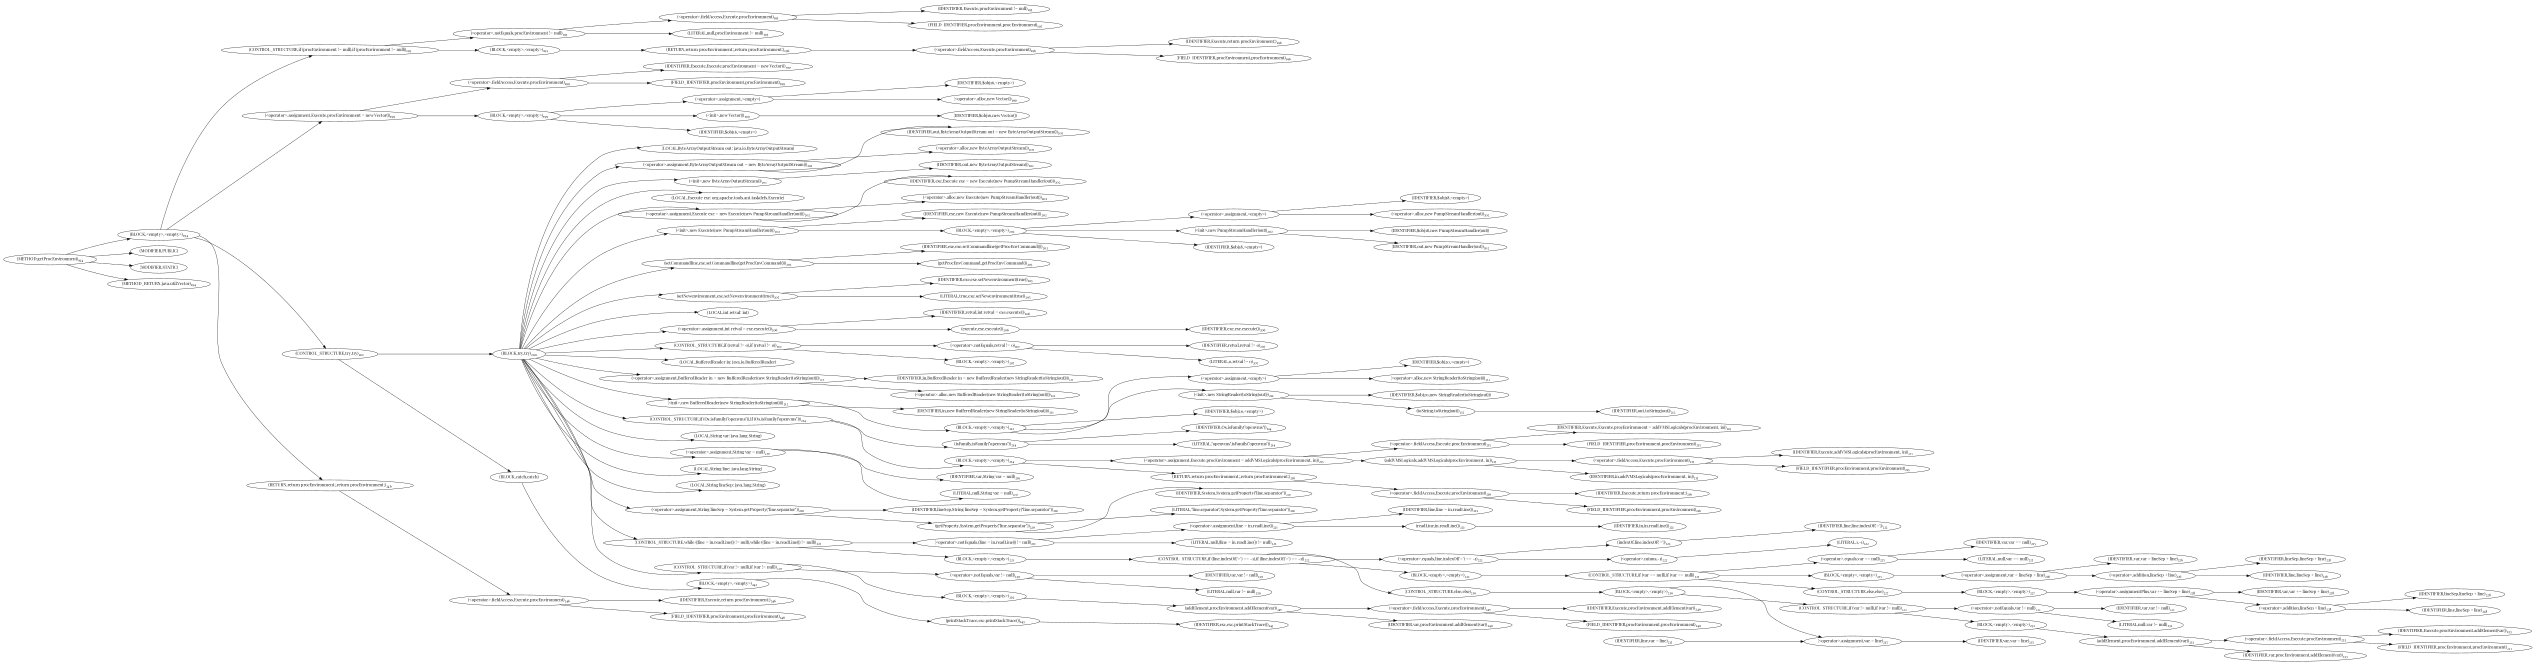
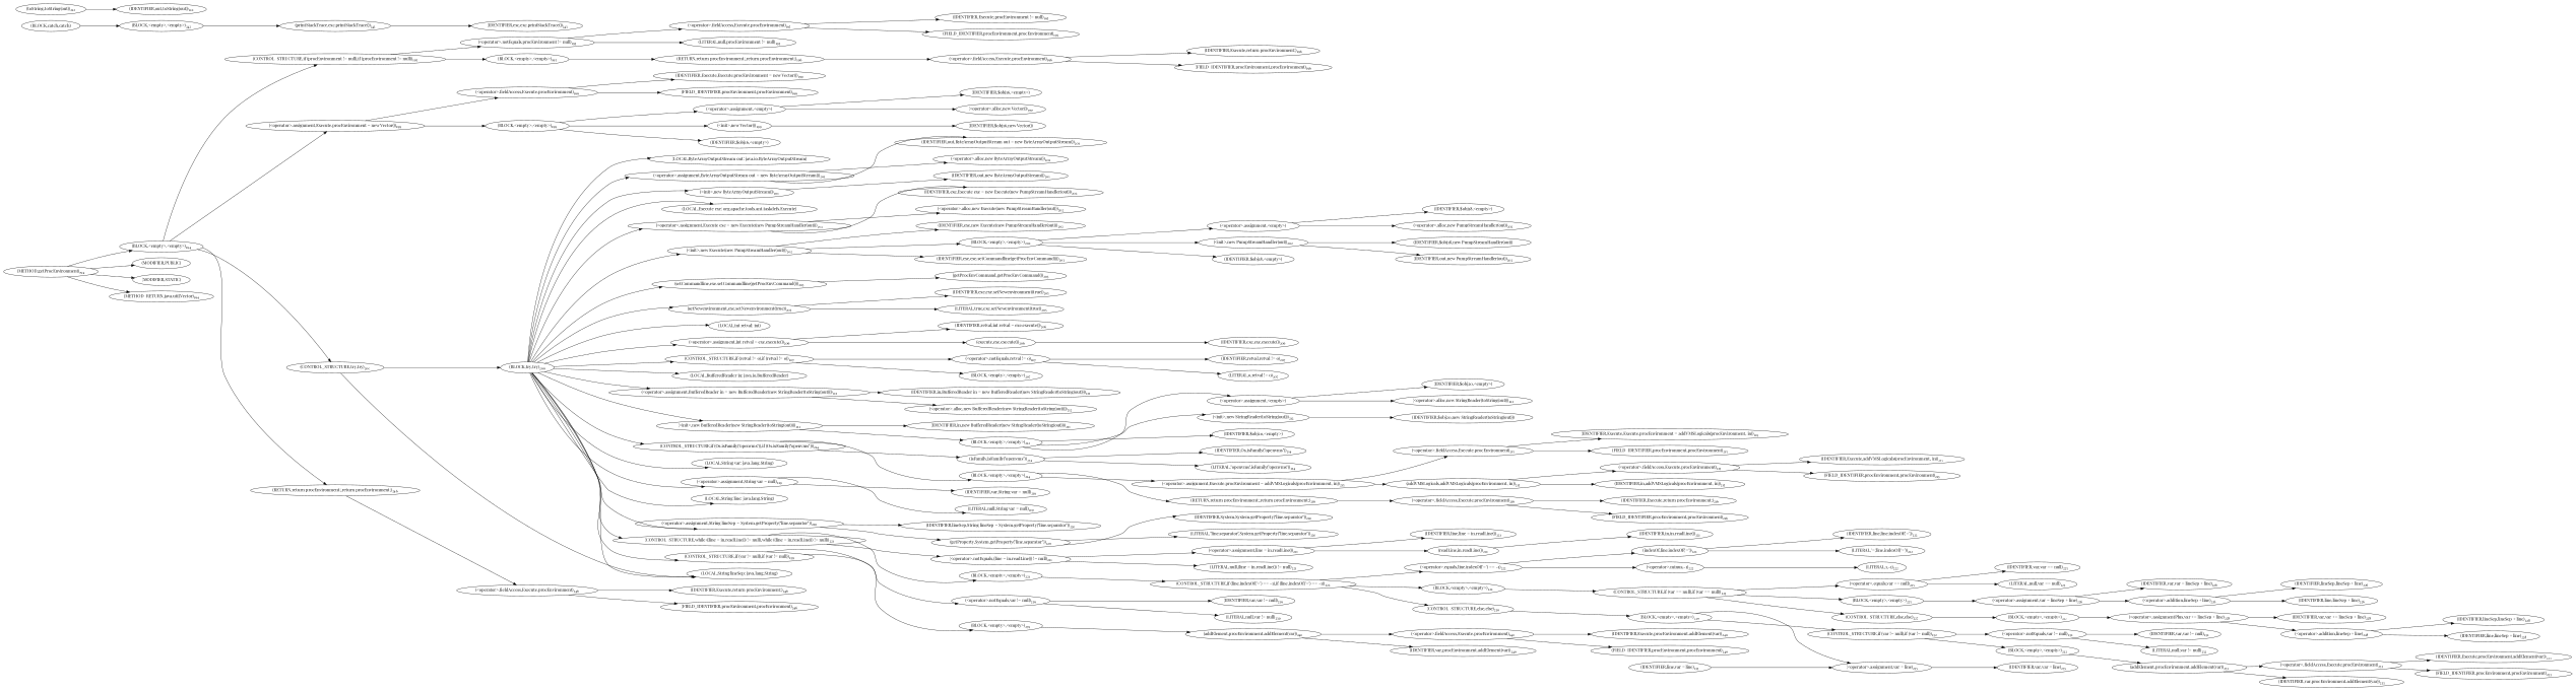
  digraph {
    fontname="Playfair Display"
    rankdir=LR
    node [fontname="Playfair Display"]
    edge [fontname="Playfair Display"]
    n1 [label=<(METHOD,getProcEnvironment)<SUB>194</SUB>>]
    n2 [label=<(BLOCK,&lt;empty&gt;,&lt;empty&gt;)<SUB>194</SUB>>]
    n3 [label=<(MODIFIER,PUBLIC)>]
    n4 [label=<(MODIFIER,STATIC)>]
    n5 [label=<(METHOD_RETURN,java.util.Vector)<SUB>194</SUB>>]
    n6 [label=<(CONTROL_STRUCTURE,if (procEnvironment != null),if (procEnvironment != null))<SUB>195</SUB>>]
    n7 [label=<(&lt;operator&gt;.assignment,Execute.procEnvironment = new Vector())<SUB>199</SUB>>]
    n8 [label=<(CONTROL_STRUCTURE,try,try)<SUB>200</SUB>>]
    n9 [label=<(RETURN,return procEnvironment;,return procEnvironment;)<SUB>246</SUB>>]
    n10 [label=<(&lt;operator&gt;.notEquals,procEnvironment != null)<SUB>195</SUB>>]
    n11 [label=<(BLOCK,&lt;empty&gt;,&lt;empty&gt;)<SUB>195</SUB>>]
    n12 [label=<(&lt;operator&gt;.fieldAccess,Execute.procEnvironment)<SUB>199</SUB>>]
    n13 [label=<(BLOCK,&lt;empty&gt;,&lt;empty&gt;)<SUB>199</SUB>>]
    n14 [label=<(BLOCK,try,try)<SUB>200</SUB>>]
    n15 [label=<(BLOCK,catch,catch)>]
    n16 [label=<(&lt;operator&gt;.fieldAccess,Execute.procEnvironment)<SUB>246</SUB>>]
    n17 [label=<(&lt;operator&gt;.fieldAccess,Execute.procEnvironment)<SUB>195</SUB>>]
    n18 [label=<(LITERAL,null,procEnvironment != null)<SUB>195</SUB>>]
    n19 [label=<(RETURN,return procEnvironment;,return procEnvironment;)<SUB>196</SUB>>]
    n20 [label=<(IDENTIFIER,Execute,procEnvironment != null)<SUB>195</SUB>>]
    n21 [label=<(FIELD_IDENTIFIER,procEnvironment,procEnvironment)<SUB>195</SUB>>]
    n22 [label=<(&lt;operator&gt;.fieldAccess,Execute.procEnvironment)<SUB>196</SUB>>]
    n23 [label=<(IDENTIFIER,Execute,return procEnvironment;)<SUB>196</SUB>>]
    n24 [label=<(FIELD_IDENTIFIER,procEnvironment,procEnvironment)<SUB>196</SUB>>]
    n25 [label=<(IDENTIFIER,Execute,Execute.procEnvironment = new Vector())<SUB>199</SUB>>]
    n26 [label=<(FIELD_IDENTIFIER,procEnvironment,procEnvironment)<SUB>199</SUB>>]
    n27 [label=<(&lt;operator&gt;.assignment,&lt;empty&gt;)>]
    n28 [label=<(&lt;init&gt;,new Vector())<SUB>199</SUB>>]
    n29 [label=<(IDENTIFIER,$obj16,&lt;empty&gt;)>]
    n30 [label=<(IDENTIFIER,$obj16,&lt;empty&gt;)>]
    n31 [label=<(&lt;operator&gt;.alloc,new Vector())<SUB>199</SUB>>]
    n32 [label=<(IDENTIFIER,$obj16,new Vector())>]
    n33 [label=<(LOCAL,ByteArrayOutputStream out: java.io.ByteArrayOutputStream)>]
    n34 [label=<(&lt;operator&gt;.assignment,ByteArrayOutputStream out = new ByteArrayOutputStream())<SUB>201</SUB>>]
    n35 [label=<(&lt;init&gt;,new ByteArrayOutputStream())<SUB>201</SUB>>]
    n36 [label=<(LOCAL,Execute exe: org.apache.tools.ant.taskdefs.Execute)>]
    n37 [label=<(&lt;operator&gt;.assignment,Execute exe = new Execute(new PumpStreamHandler(out)))<SUB>202</SUB>>]
    n38 [label=<(&lt;init&gt;,new Execute(new PumpStreamHandler(out)))<SUB>202</SUB>>]
    n39 [label=<(setCommandline,exe.setCommandline(getProcEnvCommand()))<SUB>203</SUB>>]
    n40 [label=<(setNewenvironment,exe.setNewenvironment(true))<SUB>205</SUB>>]
    n41 [label=<(LOCAL,int retval: int)>]
    n42 [label=<(&lt;operator&gt;.assignment,int retval = exe.execute())<SUB>206</SUB>>]
    n43 [label=<(CONTROL_STRUCTURE,if (retval != 0),if (retval != 0))<SUB>207</SUB>>]
    n44 [label=<(LOCAL,BufferedReader in: java.io.BufferedReader)>]
    n45 [label=<(&lt;operator&gt;.assignment,BufferedReader in = new BufferedReader(new StringReader(toString(out))))<SUB>211</SUB>>]
    n46 [label=<(&lt;init&gt;,new BufferedReader(new StringReader(toString(out))))<SUB>212</SUB>>]
    n47 [label=<(CONTROL_STRUCTURE,if (Os.isFamily(&quot;openvms&quot;)),if (Os.isFamily(&quot;openvms&quot;)))<SUB>214</SUB>>]
    n48 [label=<(LOCAL,String var: java.lang.String)>]
    n49 [label=<(&lt;operator&gt;.assignment,String var = null)<SUB>219</SUB>>]
    n50 [label=<(LOCAL,String line: java.lang.String)>]
    n51 [label=<(LOCAL,String lineSep: java.lang.String)>]
    n52 [label=<(&lt;operator&gt;.assignment,String lineSep = System.getProperty(&quot;line.separator&quot;))<SUB>220</SUB>>]
    n53 [label=<(CONTROL_STRUCTURE,while ((line = in.readLine()) != null),while ((line = in.readLine()) != null))<SUB>221</SUB>>]
    n54 [label=<(CONTROL_STRUCTURE,if (var != null),if (var != null))<SUB>239</SUB>>]
    n55 [label=<(BLOCK,&lt;empty&gt;,&lt;empty&gt;)<SUB>242</SUB>>]
    n56 [label=<(IDENTIFIER,out,ByteArrayOutputStream out = new ByteArrayOutputStream())<SUB>201</SUB>>]
    n57 [label=<(&lt;operator&gt;.alloc,new ByteArrayOutputStream())<SUB>201</SUB>>]
    n58 [label=<(IDENTIFIER,out,new ByteArrayOutputStream())<SUB>201</SUB>>]
    n59 [label=<(IDENTIFIER,exe,Execute exe = new Execute(new PumpStreamHandler(out)))<SUB>202</SUB>>]
    n60 [label=<(&lt;operator&gt;.alloc,new Execute(new PumpStreamHandler(out)))<SUB>202</SUB>>]
    n61 [label=<(IDENTIFIER,exe,new Execute(new PumpStreamHandler(out)))<SUB>202</SUB>>]
    n62 [label=<(BLOCK,&lt;empty&gt;,&lt;empty&gt;)<SUB>202</SUB>>]
    n63 [label=<(IDENTIFIER,exe,exe.setCommandline(getProcEnvCommand()))<SUB>203</SUB>>]
    n64 [label=<(getProcEnvCommand,getProcEnvCommand())<SUB>203</SUB>>]
    n65 [label=<(IDENTIFIER,exe,exe.setNewenvironment(true))<SUB>205</SUB>>]
    n66 [label=<(LITERAL,true,exe.setNewenvironment(true))<SUB>205</SUB>>]
    n67 [label=<(IDENTIFIER,retval,int retval = exe.execute())<SUB>206</SUB>>]
    n68 [label=<(execute,exe.execute())<SUB>206</SUB>>]
    n69 [label=<(&lt;operator&gt;.notEquals,retval != 0)<SUB>207</SUB>>]
    n70 [label=<(BLOCK,&lt;empty&gt;,&lt;empty&gt;)<SUB>207</SUB>>]
    n71 [label=<(IDENTIFIER,in,BufferedReader in = new BufferedReader(new StringReader(toString(out))))<SUB>211</SUB>>]
    n72 [label=<(&lt;operator&gt;.alloc,new BufferedReader(new StringReader(toString(out))))<SUB>212</SUB>>]
    n73 [label=<(IDENTIFIER,in,new BufferedReader(new StringReader(toString(out))))<SUB>211</SUB>>]
    n74 [label=<(BLOCK,&lt;empty&gt;,&lt;empty&gt;)<SUB>212</SUB>>]
    n75 [label=<(isFamily,isFamily(&quot;openvms&quot;))<SUB>214</SUB>>]
    n76 [label=<(BLOCK,&lt;empty&gt;,&lt;empty&gt;)<SUB>214</SUB>>]
    n77 [label=<(IDENTIFIER,var,String var = null)<SUB>219</SUB>>]
    n78 [label=<(LITERAL,null,String var = null)<SUB>219</SUB>>]
    n79 [label=<(IDENTIFIER,lineSep,String lineSep = System.getProperty(&quot;line.separator&quot;))<SUB>220</SUB>>]
    n80 [label=<(getProperty,System.getProperty(&quot;line.separator&quot;))<SUB>220</SUB>>]
    n81 [label=<(&lt;operator&gt;.notEquals,(line = in.readLine()) != null)<SUB>221</SUB>>]
    n82 [label=<(BLOCK,&lt;empty&gt;,&lt;empty&gt;)<SUB>221</SUB>>]
    n83 [label=<(&lt;operator&gt;.notEquals,var != null)<SUB>239</SUB>>]
    n84 [label=<(BLOCK,&lt;empty&gt;,&lt;empty&gt;)<SUB>239</SUB>>]
    n85 [label=<(&lt;operator&gt;.assignment,&lt;empty&gt;)>]
    n86 [label=<(&lt;init&gt;,new PumpStreamHandler(out))<SUB>202</SUB>>]
    n87 [label=<(IDENTIFIER,$obj18,&lt;empty&gt;)>]
    n88 [label=<(IDENTIFIER,$obj18,&lt;empty&gt;)>]
    n89 [label=<(&lt;operator&gt;.alloc,new PumpStreamHandler(out))<SUB>202</SUB>>]
    n90 [label=<(IDENTIFIER,$obj18,new PumpStreamHandler(out))>]
    n91 [label=<(IDENTIFIER,out,new PumpStreamHandler(out))<SUB>202</SUB>>]
    n92 [label=<(IDENTIFIER,exe,exe.execute())<SUB>206</SUB>>]
    n93 [label=<(IDENTIFIER,retval,retval != 0)<SUB>207</SUB>>]
    n94 [label=<(LITERAL,0,retval != 0)<SUB>207</SUB>>]
    n95 [label=<(&lt;operator&gt;.assignment,&lt;empty&gt;)>]
    n96 [label=<(&lt;init&gt;,new StringReader(toString(out)))<SUB>212</SUB>>]
    n97 [label=<(IDENTIFIER,$obj20,&lt;empty&gt;)>]
    n98 [label=<(IDENTIFIER,$obj20,&lt;empty&gt;)>]
    n99 [label=<(&lt;operator&gt;.alloc,new StringReader(toString(out)))<SUB>212</SUB>>]
    n100 [label=<(IDENTIFIER,$obj20,new StringReader(toString(out)))>]
    n101 [label=<(toString,toString(out))<SUB>212</SUB>>]
    n102 [label=<(IDENTIFIER,out,toString(out))<SUB>212</SUB>>]
    n103 [label=<(IDENTIFIER,Os,isFamily(&quot;openvms&quot;))<SUB>214</SUB>>]
    n104 [label=<(LITERAL,&quot;openvms&quot;,isFamily(&quot;openvms&quot;))<SUB>214</SUB>>]
    n105 [label=<(&lt;operator&gt;.assignment,Execute.procEnvironment = addVMSLogicals(procEnvironment, in))<SUB>215</SUB>>]
    n106 [label=<(RETURN,return procEnvironment;,return procEnvironment;)<SUB>216</SUB>>]
    n107 [label=<(&lt;operator&gt;.fieldAccess,Execute.procEnvironment)<SUB>215</SUB>>]
    n108 [label=<(addVMSLogicals,addVMSLogicals(procEnvironment, in))<SUB>215</SUB>>]
    n109 [label=<(&lt;operator&gt;.fieldAccess,Execute.procEnvironment)<SUB>216</SUB>>]
    n110 [label=<(IDENTIFIER,Execute,Execute.procEnvironment = addVMSLogicals(procEnvironment, in))<SUB>215</SUB>>]
    n111 [label=<(FIELD_IDENTIFIER,procEnvironment,procEnvironment)<SUB>215</SUB>>]
    n112 [label=<(&lt;operator&gt;.fieldAccess,Execute.procEnvironment)<SUB>215</SUB>>]
    n113 [label=<(IDENTIFIER,in,addVMSLogicals(procEnvironment, in))<SUB>215</SUB>>]
    n114 [label=<(IDENTIFIER,Execute,addVMSLogicals(procEnvironment, in))<SUB>215</SUB>>]
    n115 [label=<(FIELD_IDENTIFIER,procEnvironment,procEnvironment)<SUB>215</SUB>>]
    n116 [label=<(IDENTIFIER,Execute,return procEnvironment;)<SUB>216</SUB>>]
    n117 [label=<(FIELD_IDENTIFIER,procEnvironment,procEnvironment)<SUB>216</SUB>>]
    n118 [label=<(IDENTIFIER,System,System.getProperty(&quot;line.separator&quot;))<SUB>220</SUB>>]
    n119 [label=<(LITERAL,&quot;line.separator&quot;,System.getProperty(&quot;line.separator&quot;))<SUB>220</SUB>>]
    n120 [label=<(&lt;operator&gt;.assignment,line = in.readLine())<SUB>221</SUB>>]
    n121 [label=<(LITERAL,null,(line = in.readLine()) != null)<SUB>221</SUB>>]
    n122 [label=<(CONTROL_STRUCTURE,if (line.indexOf('=') == -1),if (line.indexOf('=') == -1))<SUB>222</SUB>>]
    n123 [label=<(IDENTIFIER,line,line = in.readLine())<SUB>221</SUB>>]
    n124 [label=<(readLine,in.readLine())<SUB>221</SUB>>]
    n125 [label=<(IDENTIFIER,in,in.readLine())<SUB>221</SUB>>]
    n126 [label=<(&lt;operator&gt;.equals,line.indexOf('=') == -1)<SUB>222</SUB>>]
    n127 [label=<(BLOCK,&lt;empty&gt;,&lt;empty&gt;)<SUB>222</SUB>>]
    n128 [label=<(CONTROL_STRUCTURE,else,else)<SUB>230</SUB>>]
    n129 [label=<(indexOf,line.indexOf('='))<SUB>222</SUB>>]
    n130 [label=<(&lt;operator&gt;.minus,-1)<SUB>222</SUB>>]
    n131 [label=<(CONTROL_STRUCTURE,if (var == null),if (var == null))<SUB>225</SUB>>]
    n132 [label=<(BLOCK,&lt;empty&gt;,&lt;empty&gt;)<SUB>230</SUB>>]
    n133 [label=<(IDENTIFIER,line,line.indexOf('='))<SUB>222</SUB>>]
+   n134 [label=<(LITERAL,'=',line.indexOf('='))<SUB>222</SUB>>]
    n135 [label=<(LITERAL,1,-1)<SUB>222</SUB>>]
    n136 [label=<(&lt;operator&gt;.equals,var == null)<SUB>225</SUB>>]
    n137 [label=<(BLOCK,&lt;empty&gt;,&lt;empty&gt;)<SUB>225</SUB>>]
    n138 [label=<(CONTROL_STRUCTURE,else,else)<SUB>227</SUB>>]
    n139 [label=<(IDENTIFIER,var,var == null)<SUB>225</SUB>>]
    n140 [label=<(LITERAL,null,var == null)<SUB>225</SUB>>]
    n141 [label=<(&lt;operator&gt;.assignment,var = lineSep + line)<SUB>226</SUB>>]
    n142 [label=<(BLOCK,&lt;empty&gt;,&lt;empty&gt;)<SUB>227</SUB>>]
    n143 [label=<(IDENTIFIER,var,var = lineSep + line)<SUB>226</SUB>>]
    n144 [label=<(&lt;operator&gt;.addition,lineSep + line)<SUB>226</SUB>>]
    n145 [label=<(IDENTIFIER,lineSep,lineSep + line)<SUB>226</SUB>>]
    n146 [label=<(IDENTIFIER,line,lineSep + line)<SUB>226</SUB>>]
    n147 [label=<(&lt;operator&gt;.assignmentPlus,var += lineSep + line)<SUB>228</SUB>>]
    n148 [label=<(IDENTIFIER,var,var += lineSep + line)<SUB>228</SUB>>]
    n149 [label=<(&lt;operator&gt;.addition,lineSep + line)<SUB>228</SUB>>]
    n150 [label=<(IDENTIFIER,lineSep,lineSep + line)<SUB>228</SUB>>]
    n151 [label=<(IDENTIFIER,line,lineSep + line)<SUB>228</SUB>>]
    n152 [label=<(CONTROL_STRUCTURE,if (var != null),if (var != null))<SUB>232</SUB>>]
    n153 [label=<(&lt;operator&gt;.assignment,var = line)<SUB>235</SUB>>]
    n154 [label=<(&lt;operator&gt;.notEquals,var != null)<SUB>232</SUB>>]
    n155 [label=<(BLOCK,&lt;empty&gt;,&lt;empty&gt;)<SUB>232</SUB>>]
    n156 [label=<(IDENTIFIER,var,var = line)<SUB>235</SUB>>]
    n157 [label=<(IDENTIFIER,var,var != null)<SUB>232</SUB>>]
    n158 [label=<(LITERAL,null,var != null)<SUB>232</SUB>>]
    n159 [label=<(addElement,procEnvironment.addElement(var))<SUB>233</SUB>>]
    n160 [label=<(&lt;operator&gt;.fieldAccess,Execute.procEnvironment)<SUB>233</SUB>>]
    n161 [label=<(IDENTIFIER,var,procEnvironment.addElement(var))<SUB>233</SUB>>]
    n162 [label=<(IDENTIFIER,Execute,procEnvironment.addElement(var))<SUB>233</SUB>>]
    n163 [label=<(FIELD_IDENTIFIER,procEnvironment,procEnvironment)<SUB>233</SUB>>]
    n164 [label=<(IDENTIFIER,line,var = line)<SUB>235</SUB>>]
    n165 [label=<(IDENTIFIER,var,var != null)<SUB>239</SUB>>]
    n166 [label=<(LITERAL,null,var != null)<SUB>239</SUB>>]
    n167 [label=<(addElement,procEnvironment.addElement(var))<SUB>240</SUB>>]
    n168 [label=<(&lt;operator&gt;.fieldAccess,Execute.procEnvironment)<SUB>240</SUB>>]
    n169 [label=<(IDENTIFIER,var,procEnvironment.addElement(var))<SUB>240</SUB>>]
    n170 [label=<(IDENTIFIER,Execute,procEnvironment.addElement(var))<SUB>240</SUB>>]
    n171 [label=<(FIELD_IDENTIFIER,procEnvironment,procEnvironment)<SUB>240</SUB>>]
    n172 [label=<(printStackTrace,exc.printStackTrace())<SUB>243</SUB>>]
    n173 [label=<(IDENTIFIER,exc,exc.printStackTrace())<SUB>243</SUB>>]
    n174 [label=<(IDENTIFIER,Execute,return procEnvironment;)<SUB>246</SUB>>]
    n175 [label=<(FIELD_IDENTIFIER,procEnvironment,procEnvironment)<SUB>246</SUB>>]
    n1 -> n2
    n1 -> n3
    n1 -> n4
    n1 -> n5
    n2 -> n6
    n2 -> n7
    n2 -> n8
    n2 -> n9
    n6 -> n10
    n6 -> n11
    n7 -> n12
    n7 -> n13
    n8 -> n14
-   n8 -> n15
+   n8 -> n51
    n9 -> n16
    n10 -> n17
    n10 -> n18
    n11 -> n19
    n12 -> n25
    n12 -> n26
    n13 -> n27
    n13 -> n28
    n13 -> n29
    n14 -> n33
    n14 -> n34
    n14 -> n35
    n14 -> n36
    n14 -> n37
    n14 -> n38
    n14 -> n39
    n14 -> n40
    n14 -> n41
    n14 -> n42
    n14 -> n43
    n14 -> n44
    n14 -> n45
    n14 -> n46
    n14 -> n47
    n14 -> n48
    n14 -> n49
    n14 -> n50
    n14 -> n51
    n14 -> n52
    n14 -> n53
    n14 -> n54
    n15 -> n55
    n16 -> n174
    n16 -> n175
    n17 -> n20
    n17 -> n21
    n19 -> n22
    n22 -> n23
    n22 -> n24
    n27 -> n30
    n27 -> n31
    n28 -> n32
    n34 -> n56
    n34 -> n57
    n35 -> n58
    n37 -> n59
    n37 -> n60
    n38 -> n61
    n38 -> n62
-   n39 -> n63
+   n38 -> n63
    n39 -> n64
    n40 -> n65
    n40 -> n66
    n42 -> n67
    n42 -> n68
    n43 -> n69
    n43 -> n70
    n45 -> n71
    n45 -> n72
    n46 -> n73
    n46 -> n74
    n47 -> n75
    n47 -> n76
    n49 -> n77
    n49 -> n78
    n52 -> n79
    n52 -> n80
    n53 -> n81
    n53 -> n82
    n54 -> n83
    n54 -> n84
    n55 -> n172
    n62 -> n85
    n62 -> n86
    n62 -> n87
    n68 -> n92
    n69 -> n93
    n69 -> n94
    n74 -> n95
    n74 -> n96
    n74 -> n97
    n75 -> n103
    n75 -> n104
    n76 -> n105
    n76 -> n106
    n80 -> n118
    n80 -> n119
    n81 -> n120
    n81 -> n121
    n82 -> n122
    n83 -> n165
    n83 -> n166
    n84 -> n167
    n85 -> n88
    n85 -> n89
    n86 -> n90
    n86 -> n91
    n95 -> n98
    n95 -> n99
    n96 -> n100
-   n96 -> n101
    n101 -> n102
    n105 -> n107
    n105 -> n108
    n106 -> n109
    n107 -> n110
    n107 -> n111
    n108 -> n112
    n108 -> n113
    n109 -> n116
    n109 -> n117
    n112 -> n114
    n112 -> n115
    n120 -> n123
    n120 -> n124
    n122 -> n126
    n122 -> n127
    n122 -> n128
    n124 -> n125
    n126 -> n129
    n126 -> n130
    n127 -> n131
    n128 -> n132
    n129 -> n133
+   n129 -> n134
    n130 -> n135
    n131 -> n136
    n131 -> n137
    n131 -> n138
    n132 -> n152
    n132 -> n153
    n136 -> n139
    n136 -> n140
    n137 -> n141
    n138 -> n142
    n141 -> n143
    n141 -> n144
    n142 -> n147
    n144 -> n145
    n144 -> n146
    n147 -> n148
    n147 -> n149
    n149 -> n150
    n149 -> n151
    n152 -> n154
    n152 -> n155
    n153 -> n156
    n154 -> n157
    n154 -> n158
    n155 -> n159
    n159 -> n160
    n159 -> n161
    n160 -> n162
    n160 -> n163
    n164 -> n153
    n167 -> n168
    n167 -> n169
    n168 -> n170
    n168 -> n171
    n172 -> n173
  }
